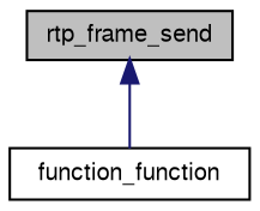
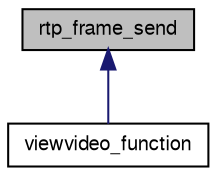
  digraph {
    rankdir=TB
    node [color=black fontname=FreeSans fontsize=10 shape=record style=filled]
    n1 [fillcolor=grey75 fontcolor=black height=0.2 label=rtp_frame_send width=0.4]
-   n2 [fillcolor=white height=0.2 label=function_function width=0.4]
+   n2 [fillcolor=white height=0.2 label=viewvideo_function width=0.4]
    n1 -> n2 [color=midnightblue dir=back fontname=FreeSans fontsize=10 labelfontname=FreeSans labelfontsize=10 style=solid]
  }
